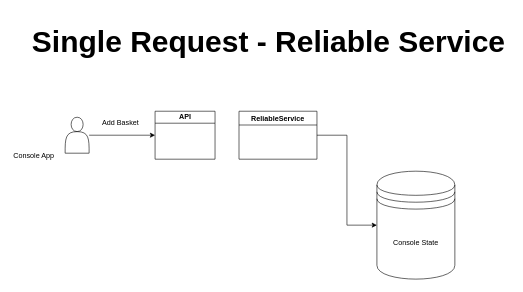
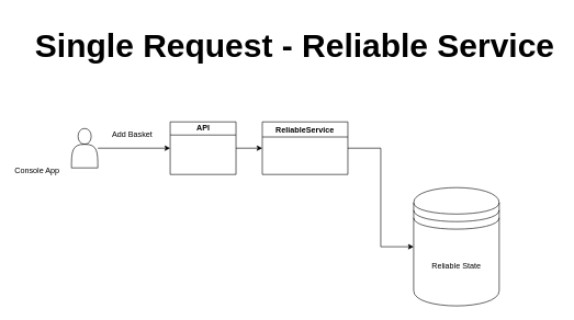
  <mxCell id="0" />
  <mxCell id="1" parent="0" />
  <mxCell id="2" value="" style="edgeStyle=orthogonalEdgeStyle;rounded=0;orthogonalLoop=1;jettySize=auto;html=1;" parent="1" source="3" target="5" edge="1"><mxGeometry relative="1" as="geometry" /></mxCell>
  <mxCell id="3" value="" style="shape=actor;whiteSpace=wrap;html=1;" parent="1" vertex="1"><mxGeometry x="108" y="195" width="40" height="60" as="geometry" /></mxCell>
+ <mxCell id="4" value="" style="edgeStyle=orthogonalEdgeStyle;rounded=0;orthogonalLoop=1;jettySize=auto;html=1;" parent="1" source="5" target="7" edge="1"><mxGeometry relative="1" as="geometry" /></mxCell>
  <mxCell id="5" value="API" style="swimlane;html=1;startSize=20;horizontal=1;containerType=tree;" parent="1" vertex="1"><mxGeometry x="258" y="185" width="100" height="80" as="geometry" /></mxCell>
  <mxCell id="6" value="" style="edgeStyle=orthogonalEdgeStyle;rounded=0;orthogonalLoop=1;jettySize=auto;html=1;entryX=0;entryY=0.5;entryDx=0;entryDy=0;" parent="1" source="7" target="8" edge="1"><mxGeometry relative="1" as="geometry"><mxPoint x="608" y="225" as="targetPoint" /></mxGeometry></mxCell>
  <mxCell id="7" value="ReliableService" style="swimlane;" parent="1" vertex="1"><mxGeometry x="398" y="185" width="130" height="80" as="geometry"><mxRectangle x="390" y="190" width="120" height="23" as="alternateBounds" /></mxGeometry></mxCell>
- <mxCell id="8" value="Console State" style="shape=datastore;whiteSpace=wrap;html=1;" parent="1" vertex="1"><mxGeometry x="628" y="285" width="130" height="180" as="geometry" /></mxCell>
+ <mxCell id="8" value="Reliable State" style="shape=datastore;whiteSpace=wrap;html=1;" parent="1" vertex="1"><mxGeometry x="628" y="285" width="130" height="180" as="geometry" /></mxCell>
  <mxCell id="9" value="Add Basket" style="text;html=1;resizable=0;points=[];autosize=1;align=left;verticalAlign=top;spacingTop=-4;" parent="1" vertex="1"><mxGeometry x="168" y="195" width="80" height="20" as="geometry" /></mxCell>
  <mxCell id="10" value="&lt;h1&gt;&lt;font style=&quot;font-size: 50px&quot;&gt;Single Request - Reliable Service&lt;/font&gt;&lt;/h1&gt;" style="text;html=1;resizable=0;points=[];autosize=1;align=left;verticalAlign=top;spacingTop=-4;" parent="1" vertex="1"><mxGeometry x="51" y="20" width="799" height="56" as="geometry" /></mxCell>
  <mxCell id="11" value="Console App&lt;br&gt;" style="text;html=1;resizable=0;points=[];autosize=1;align=left;verticalAlign=top;spacingTop=-4;" vertex="1" parent="1"><mxGeometry x="20" y="250" width="78" height="14" as="geometry" /></mxCell>
